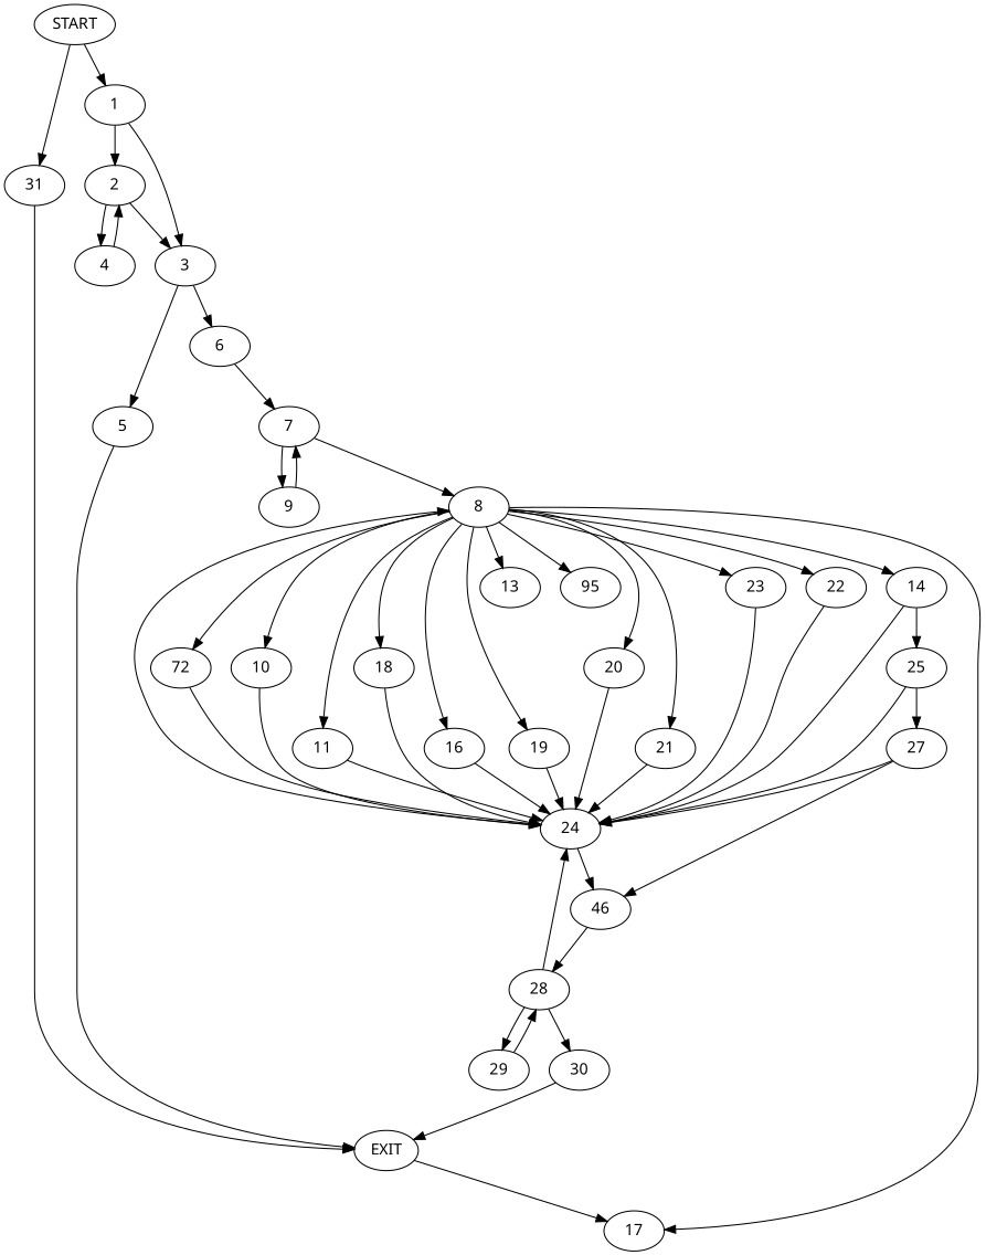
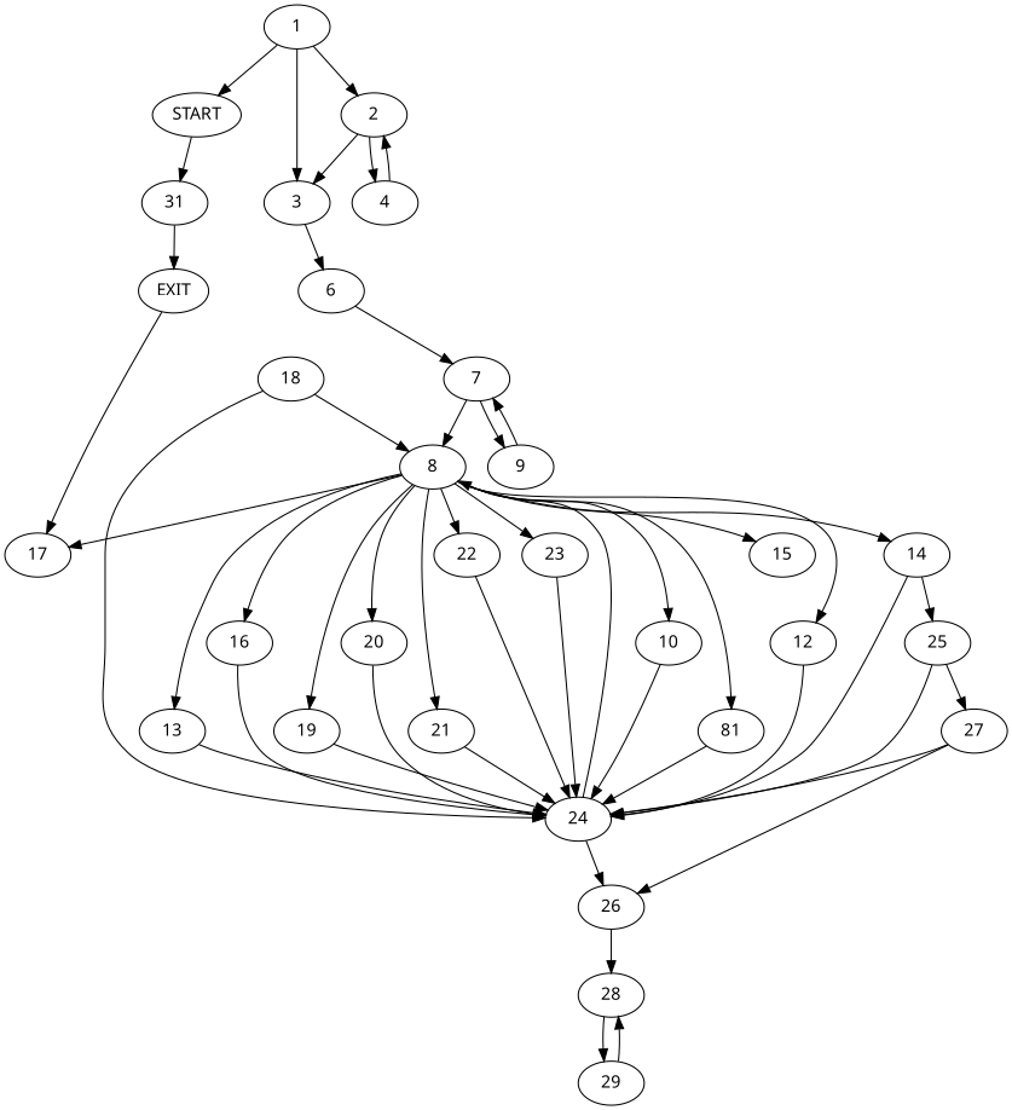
  digraph {
    fontname="Noto Sans"
    node [fontname="Noto Sans"]
    edge [fontname="Noto Sans"]
    n1 [label=START]
    1
    31
    2
    3
    n6 [label=EXIT]
    17
    4
-   5
    6
    7
    8
    9
    10
-   11
-   12 [label=72]
+   11 [label=81]
+   12
    13
    14
-   15 [label=95]
+   15
    16
    18
    19
    20
    21
    22
    23
    24
    25
-   26 [label=46]
+   26
    27
    28
    29
-   30
-   n1 -> 1
+   1 -> n1
    n1 -> 31
    1 -> 2
    1 -> 3
    31 -> n6
    2 -> 3
    2 -> 4
-   3 -> 5
    3 -> 6
    n6 -> 17
    4 -> 2
-   5 -> n6
    6 -> 7
    7 -> 8
    7 -> 9
    8 -> 17
    8 -> 10
    8 -> 11
    8 -> 12
    8 -> 13
    8 -> 14
    8 -> 15
    8 -> 16
-   8 -> 18
+   18 -> 8
    8 -> 19
    8 -> 20
    8 -> 21
    8 -> 22
    8 -> 23
    9 -> 7
    10 -> 24
    11 -> 24
    12 -> 24
-   28 -> 24
+   13 -> 24
    14 -> 24
    14 -> 25
    16 -> 24
    18 -> 24
    19 -> 24
    20 -> 24
    21 -> 24
    22 -> 24
    23 -> 24
    24 -> 8
    24 -> 26
    25 -> 24
    25 -> 27
    26 -> 28
    27 -> 24
    27 -> 26
    28 -> 29
-   28 -> 30
    29 -> 28
-   30 -> n6
  }
